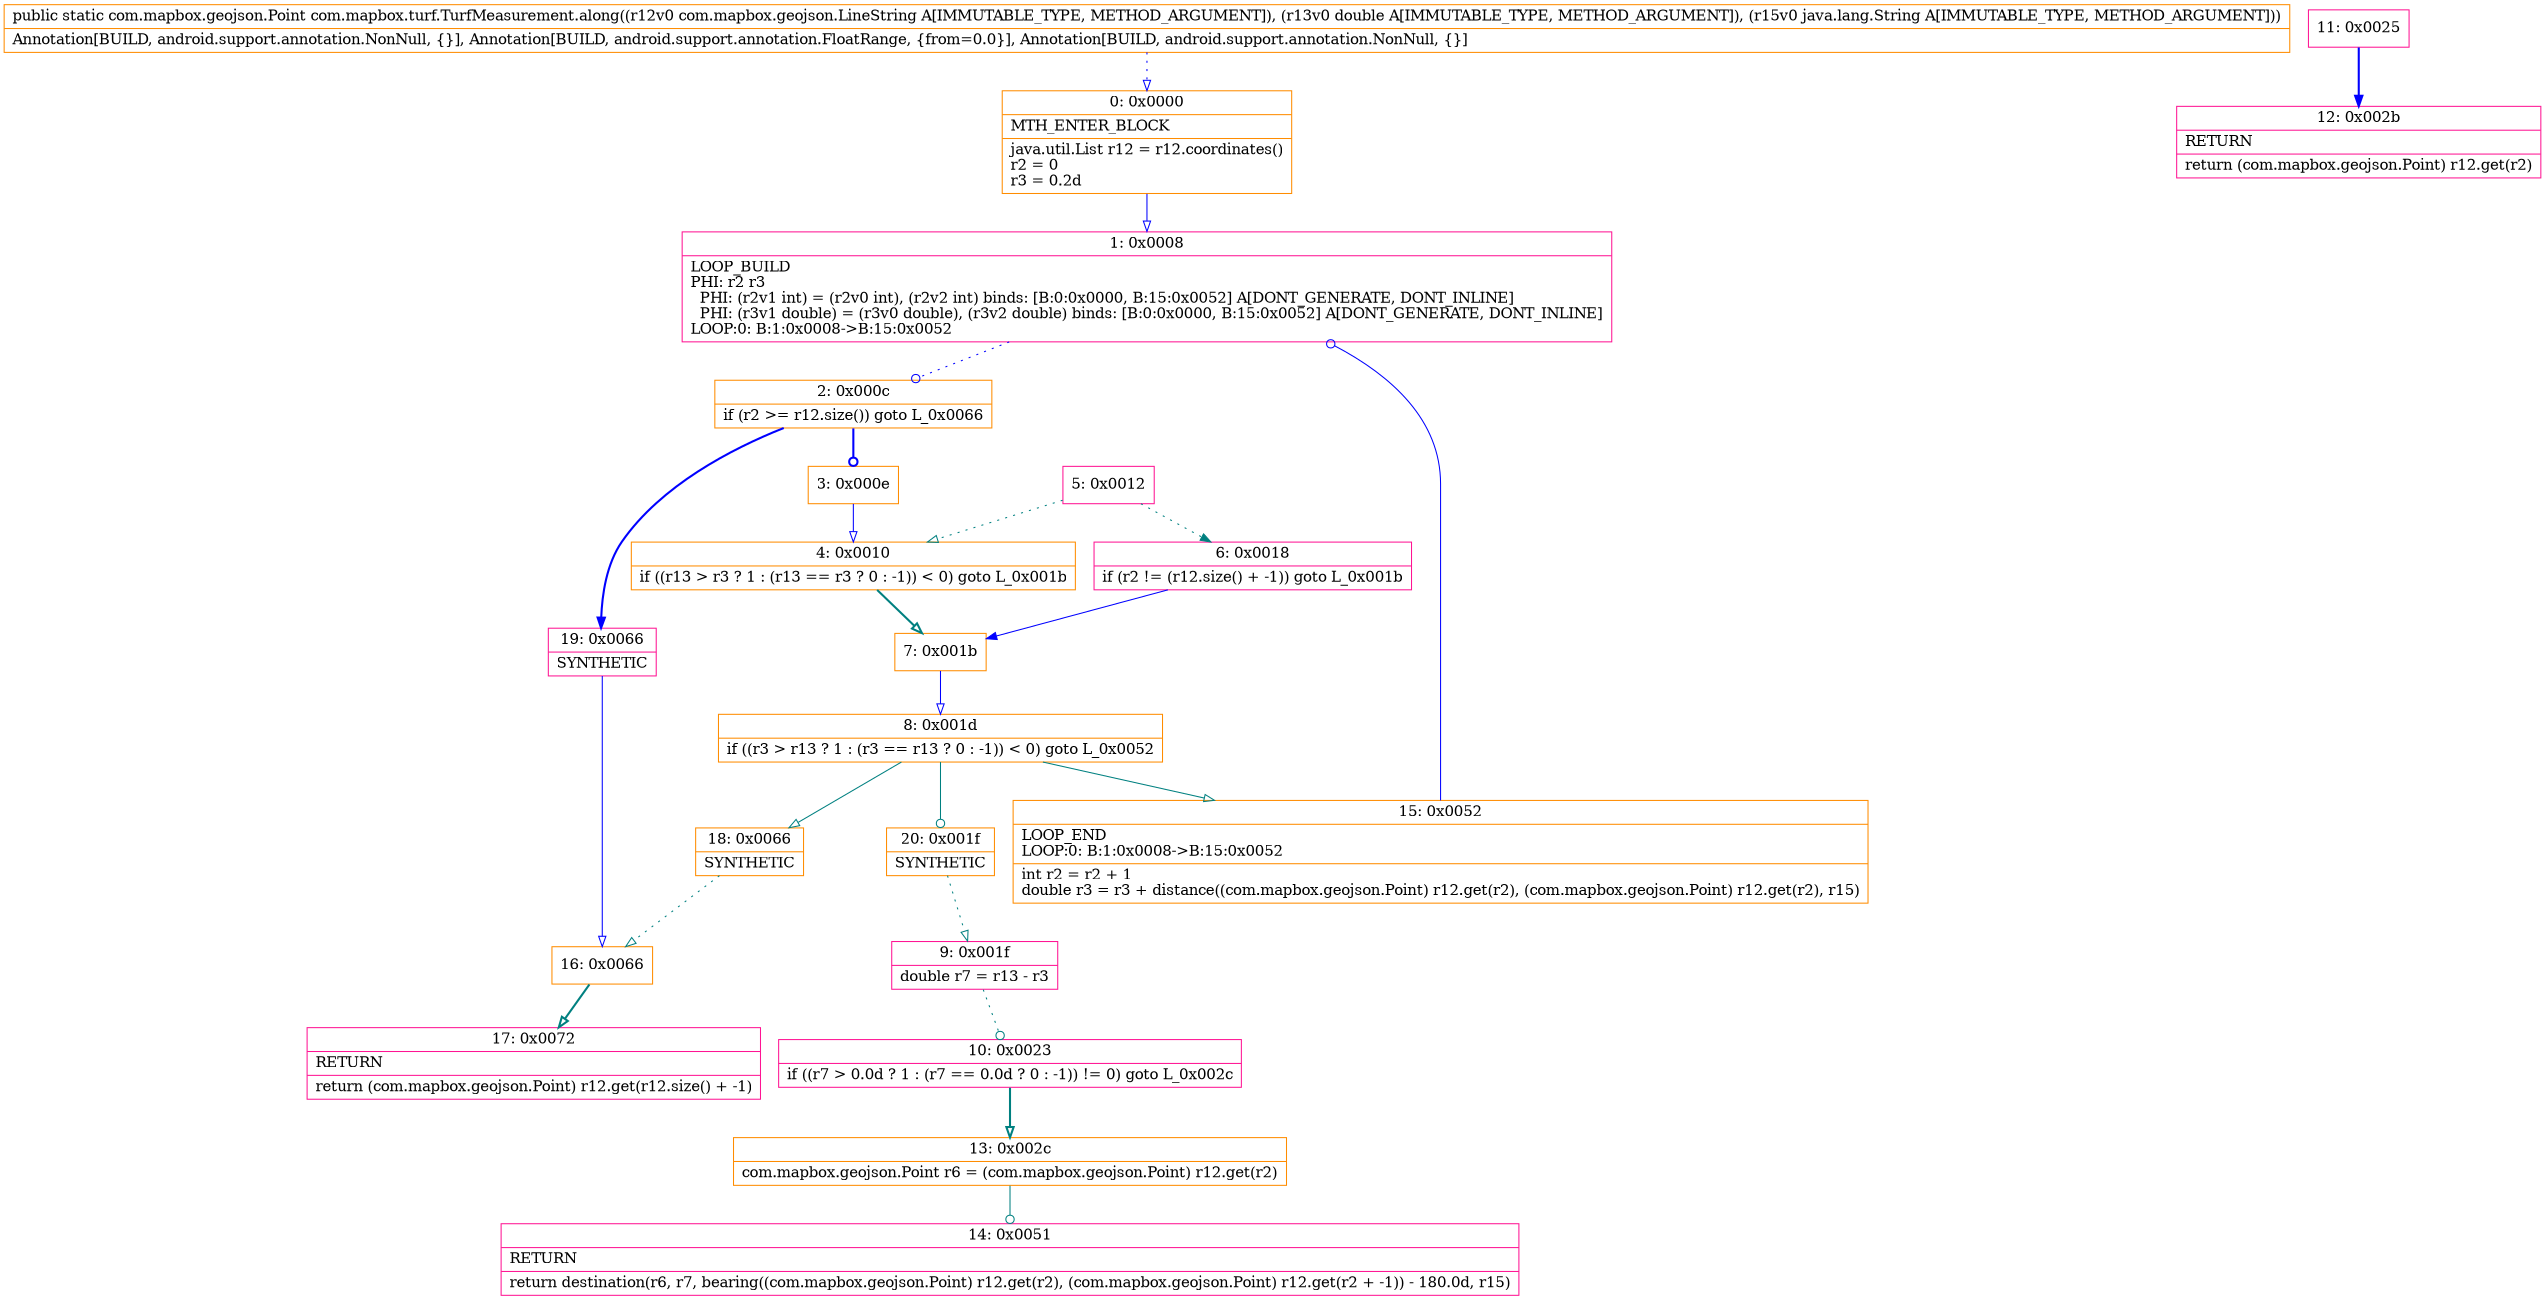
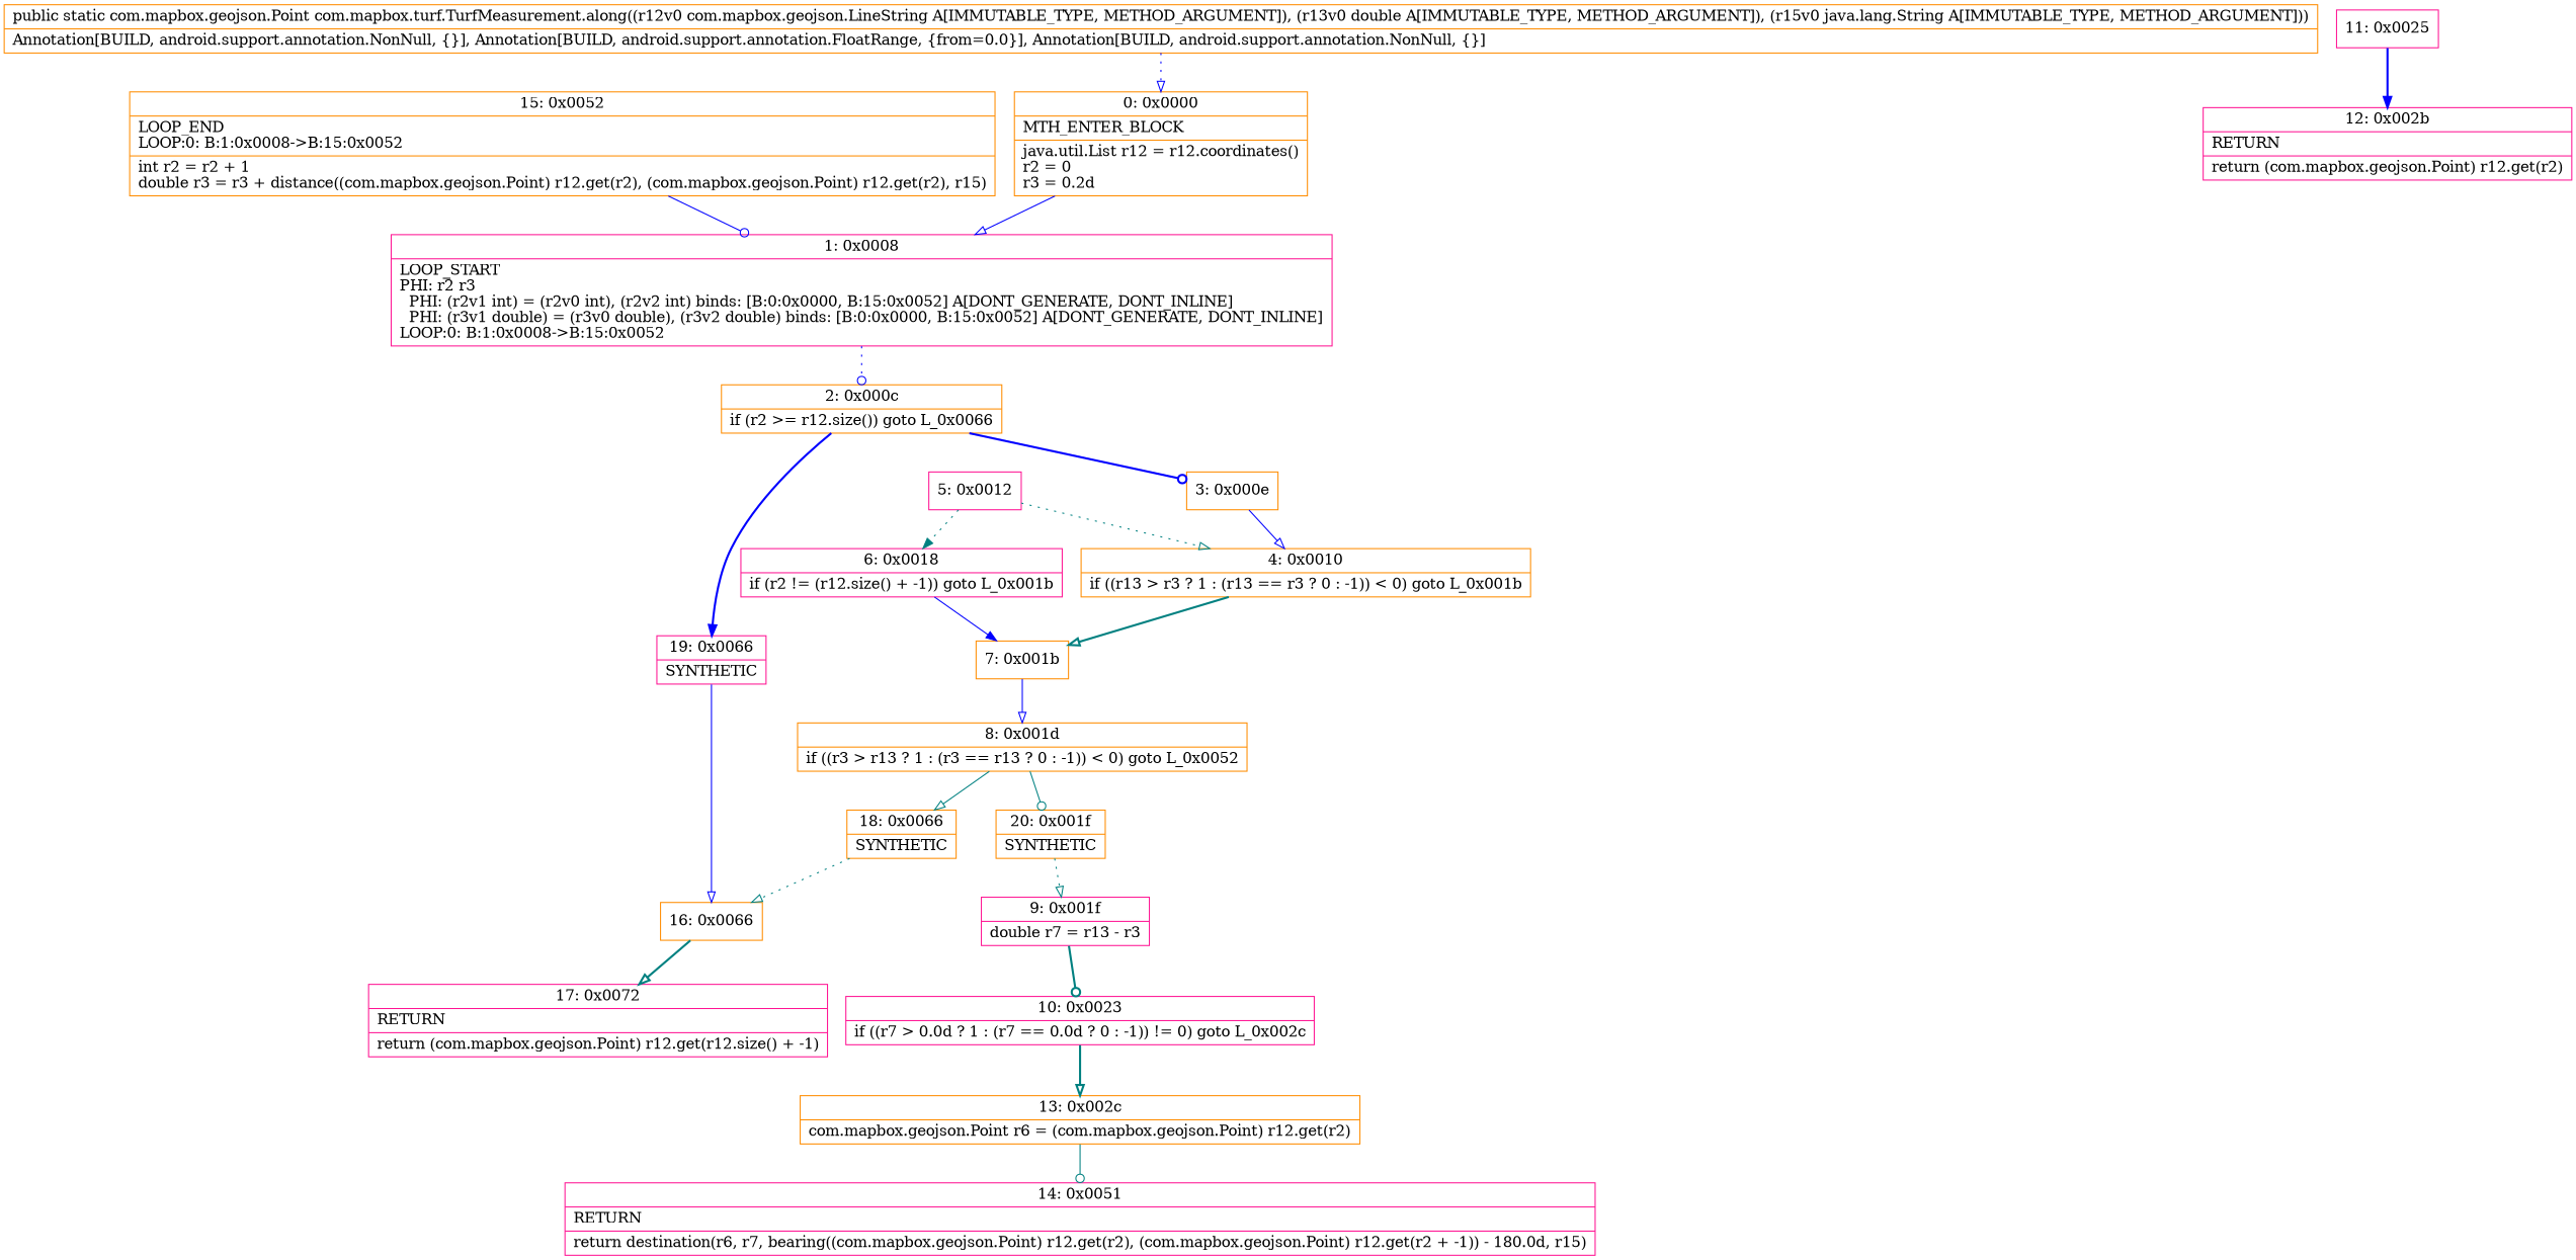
  digraph {
    node [color=darkorange shape=record]
    edge [arrowhead=onormal color=teal style=solid]
    n1 [label="{0\:\ 0x0000|MTH_ENTER_BLOCK\l|java.util.List r12 = r12.coordinates()\lr2 = 0\lr3 = 0.2d\l}"]
-   n2 [color=deeppink label="{1\:\ 0x0008|LOOP_BUILD\lPHI: r2 r3 \l  PHI: (r2v1 int) = (r2v0 int), (r2v2 int) binds: [B:0:0x0000, B:15:0x0052] A[DONT_GENERATE, DONT_INLINE]\l  PHI: (r3v1 double) = (r3v0 double), (r3v2 double) binds: [B:0:0x0000, B:15:0x0052] A[DONT_GENERATE, DONT_INLINE]\lLOOP:0: B:1:0x0008\-\>B:15:0x0052\l}"]
+   n2 [color=deeppink label="{1\:\ 0x0008|LOOP_START\lPHI: r2 r3 \l  PHI: (r2v1 int) = (r2v0 int), (r2v2 int) binds: [B:0:0x0000, B:15:0x0052] A[DONT_GENERATE, DONT_INLINE]\l  PHI: (r3v1 double) = (r3v0 double), (r3v2 double) binds: [B:0:0x0000, B:15:0x0052] A[DONT_GENERATE, DONT_INLINE]\lLOOP:0: B:1:0x0008\-\>B:15:0x0052\l}"]
    n3 [label="{2\:\ 0x000c|if (r2 \>= r12.size()) goto L_0x0066\l}"]
    n4 [label="{3\:\ 0x000e}"]
    n5 [color=deeppink label="{19\:\ 0x0066|SYNTHETIC\l}"]
    n6 [label="{4\:\ 0x0010|if ((r13 \> r3 ? 1 : (r13 == r3 ? 0 : \-1)) \< 0) goto L_0x001b\l}"]
    n7 [label="{16\:\ 0x0066}"]
    n8 [label="{7\:\ 0x001b}"]
    n9 [color=deeppink label="{5\:\ 0x0012}"]
    n10 [color=deeppink label="{6\:\ 0x0018|if (r2 != (r12.size() + \-1)) goto L_0x001b\l}"]
    n11 [label="{8\:\ 0x001d|if ((r3 \> r13 ? 1 : (r3 == r13 ? 0 : \-1)) \< 0) goto L_0x0052\l}"]
    n12 [label="{18\:\ 0x0066|SYNTHETIC\l}"]
    n13 [label="{15\:\ 0x0052|LOOP_END\lLOOP:0: B:1:0x0008\-\>B:15:0x0052\l|int r2 = r2 + 1\ldouble r3 = r3 + distance((com.mapbox.geojson.Point) r12.get(r2), (com.mapbox.geojson.Point) r12.get(r2), r15)\l}"]
    n14 [label="{20\:\ 0x001f|SYNTHETIC\l}"]
    n15 [color=deeppink label="{9\:\ 0x001f|double r7 = r13 \- r3\l}"]
    n16 [color=deeppink label="{10\:\ 0x0023|if ((r7 \> 0.0d ? 1 : (r7 == 0.0d ? 0 : \-1)) != 0) goto L_0x002c\l}"]
    n17 [label="{13\:\ 0x002c|com.mapbox.geojson.Point r6 = (com.mapbox.geojson.Point) r12.get(r2)\l}"]
    n18 [color=deeppink label="{11\:\ 0x0025}"]
    n19 [color=deeppink label="{12\:\ 0x002b|RETURN\l|return (com.mapbox.geojson.Point) r12.get(r2)\l}"]
    n20 [color=deeppink label="{14\:\ 0x0051|RETURN\l|return destination(r6, r7, bearing((com.mapbox.geojson.Point) r12.get(r2), (com.mapbox.geojson.Point) r12.get(r2 + \-1)) \- 180.0d, r15)\l}"]
    n21 [color=deeppink label="{17\:\ 0x0072|RETURN\l|return (com.mapbox.geojson.Point) r12.get(r12.size() + \-1)\l}"]
    n22 [label="{public static com.mapbox.geojson.Point com.mapbox.turf.TurfMeasurement.along((r12v0 com.mapbox.geojson.LineString A[IMMUTABLE_TYPE, METHOD_ARGUMENT]), (r13v0 double A[IMMUTABLE_TYPE, METHOD_ARGUMENT]), (r15v0 java.lang.String A[IMMUTABLE_TYPE, METHOD_ARGUMENT]))  | Annotation[BUILD, android.support.annotation.NonNull, \{\}], Annotation[BUILD, android.support.annotation.FloatRange, \{from=0.0\}], Annotation[BUILD, android.support.annotation.NonNull, \{\}]\l}"]
    n1 -> n2 [color=blue]
    n2 -> n3 [arrowhead=odot color=blue style=dotted]
    n3 -> n4 [arrowhead=odot color=blue style=bold]
    n3 -> n5 [arrowhead=normal color=blue style=bold]
    n4 -> n6 [color=blue]
    n5 -> n7 [color=blue]
    n6 -> n8 [style=bold]
    n7 -> n21 [style=bold]
    n8 -> n11 [color=blue]
    n9 -> n6 [style=dotted]
    n9 -> n10 [arrowhead=normal style=dotted]
    n10 -> n8 [arrowhead=normal color=blue]
    n11 -> n12
-   n11 -> n13
    n11 -> n14 [arrowhead=odot]
    n12 -> n7 [style=dotted]
    n13 -> n2 [arrowhead=odot color=blue]
    n14 -> n15 [style=dotted]
-   n15 -> n16 [arrowhead=odot style=dotted]
+   n15 -> n16 [arrowhead=odot style=bold]
    n16 -> n17 [style=bold]
    n17 -> n20 [arrowhead=odot]
    n18 -> n19 [arrowhead=normal color=blue style=bold]
    n22 -> n1 [color=blue style=dotted]
  }
